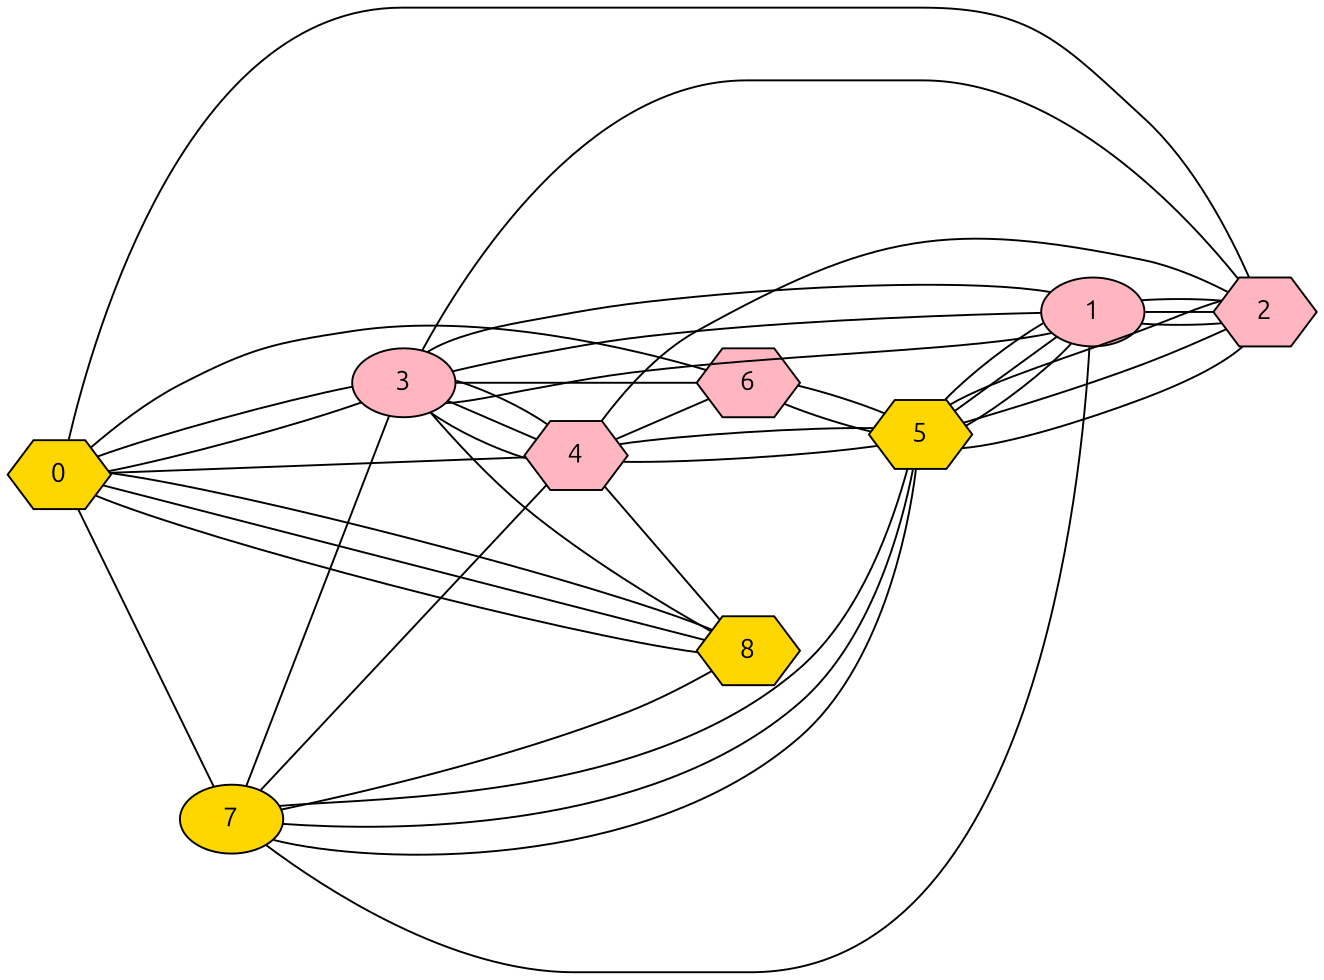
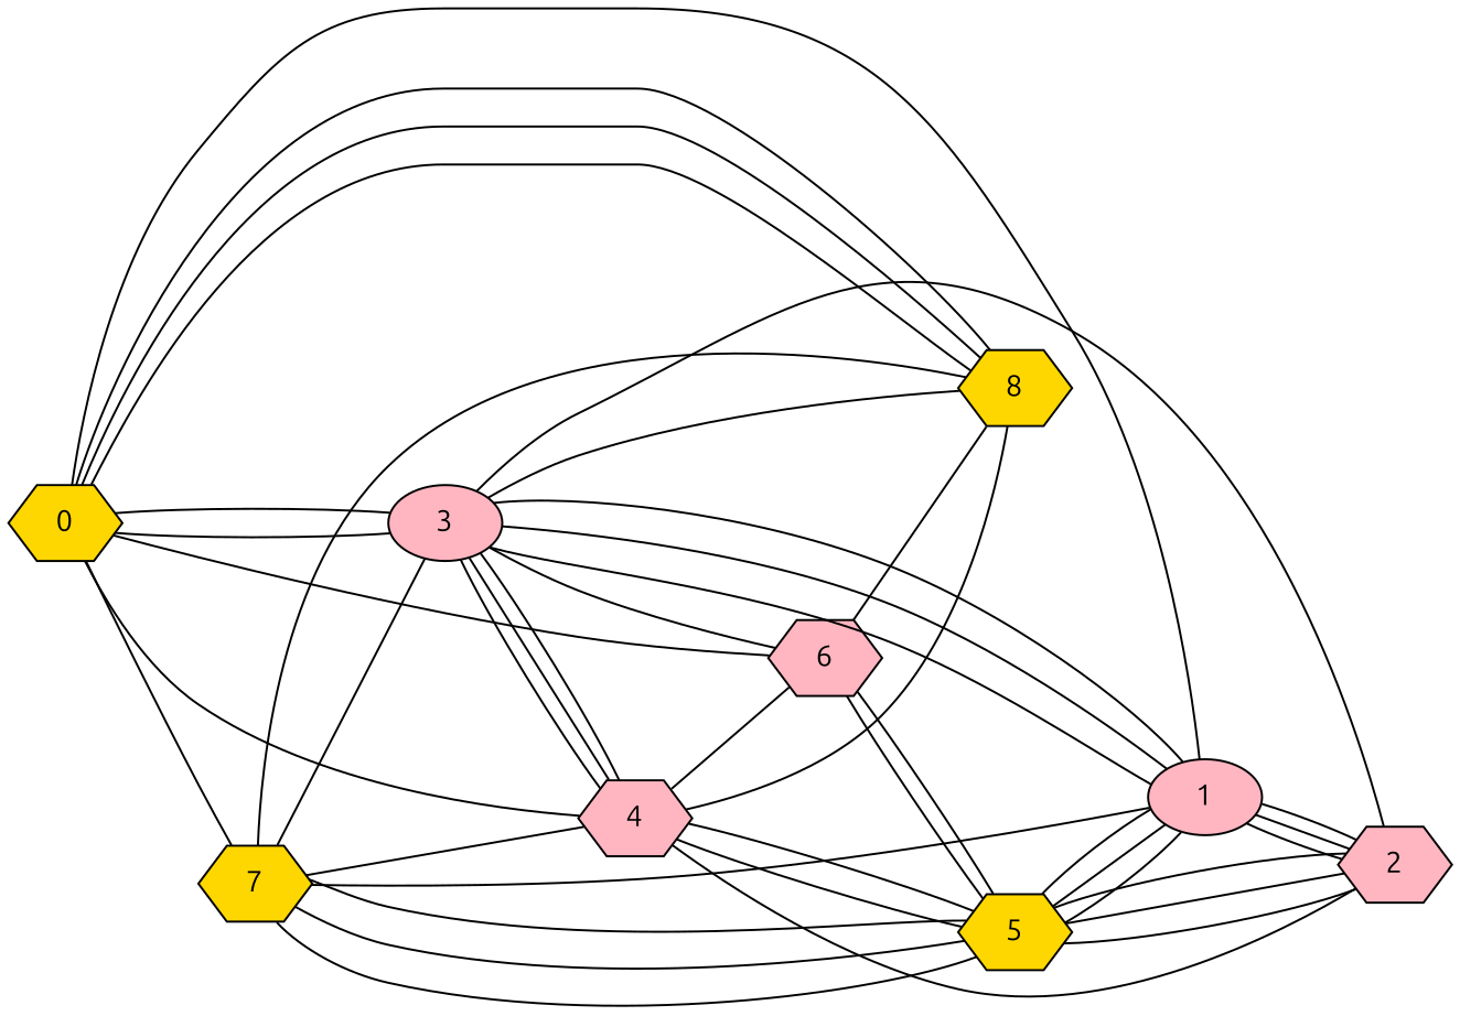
  graph {
    fontname=Ubuntu
    rankdir=LR
    node [fillcolor=lightpink fontname=Ubuntu shape=hexagon style=filled]
    edge [fontname=Ubuntu]
    0 [fillcolor=gold]
-   7 [fillcolor=gold shape=ellipse]
+   7 [fillcolor=gold]
    3 [shape=ellipse]
    2
    8 [fillcolor=gold]
    4
    1 [shape=ellipse]
    5 [fillcolor=gold]
    6
    0 -- 7
    0 -- 3
-   0 -- 2
+   0 -- 1
    0 -- 8
    0 -- 4
    7 -- 3
    7 -- 1
    7 -- 5
    3 -- 0
    3 -- 2
    3 -- 4
    3 -- 4
    3 -- 4
    2 -- 4
    2 -- 1
    8 -- 0
    8 -- 0
    8 -- 7
    8 -- 3
    4 -- 7
    4 -- 8
    4 -- 5
    4 -- 5
    4 -- 6
    1 -- 3
    1 -- 3
    1 -- 3
    1 -- 2
    1 -- 2
    1 -- 5
    5 -- 7
    5 -- 7
    5 -- 2
    5 -- 2
    5 -- 2
    5 -- 1
    5 -- 1
    5 -- 6
    6 -- 0
    6 -- 3
+   6 -- 8
    6 -- 5
  }
